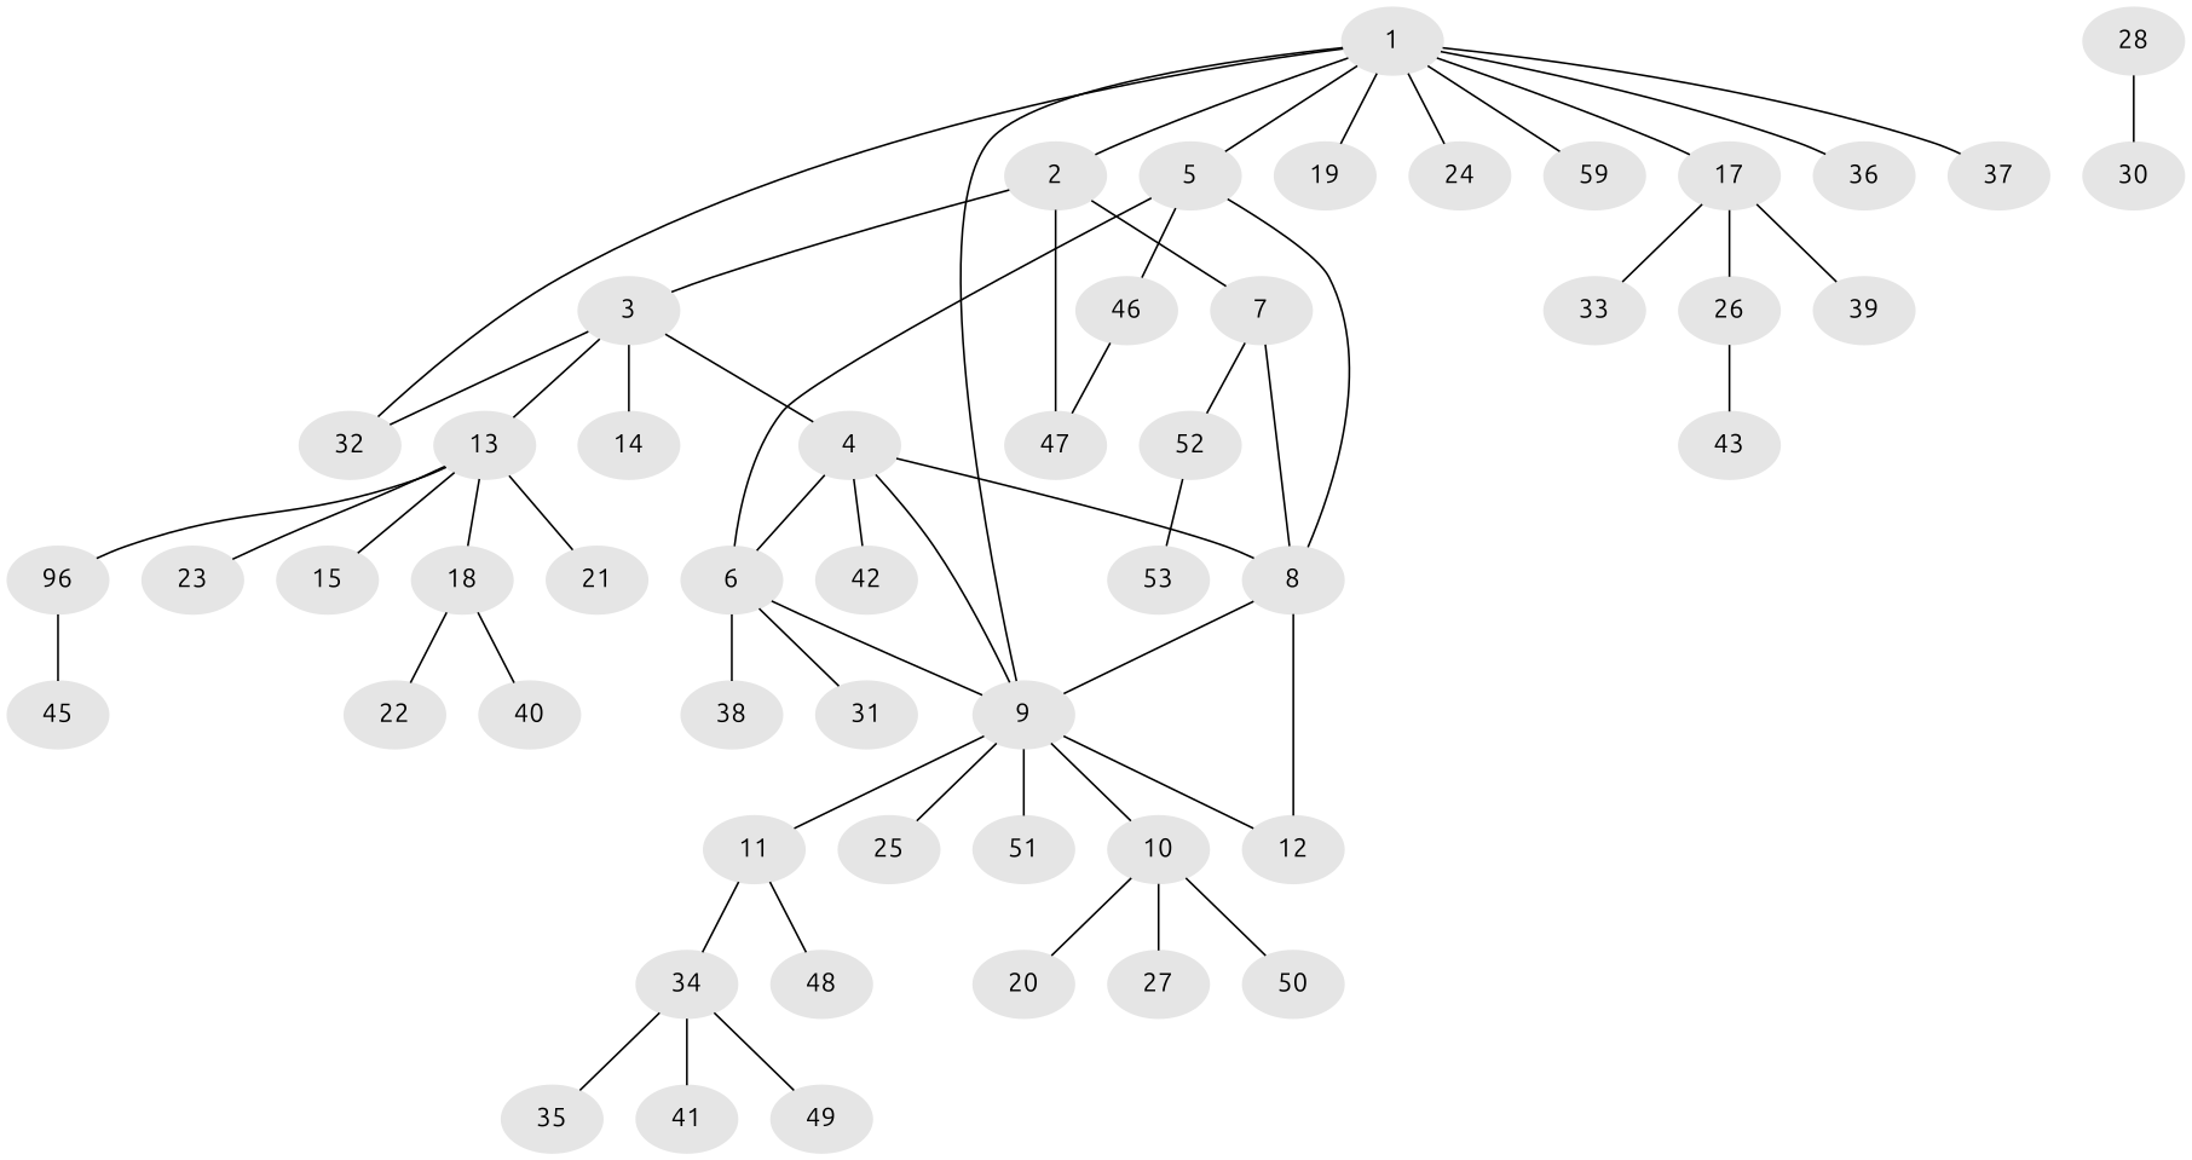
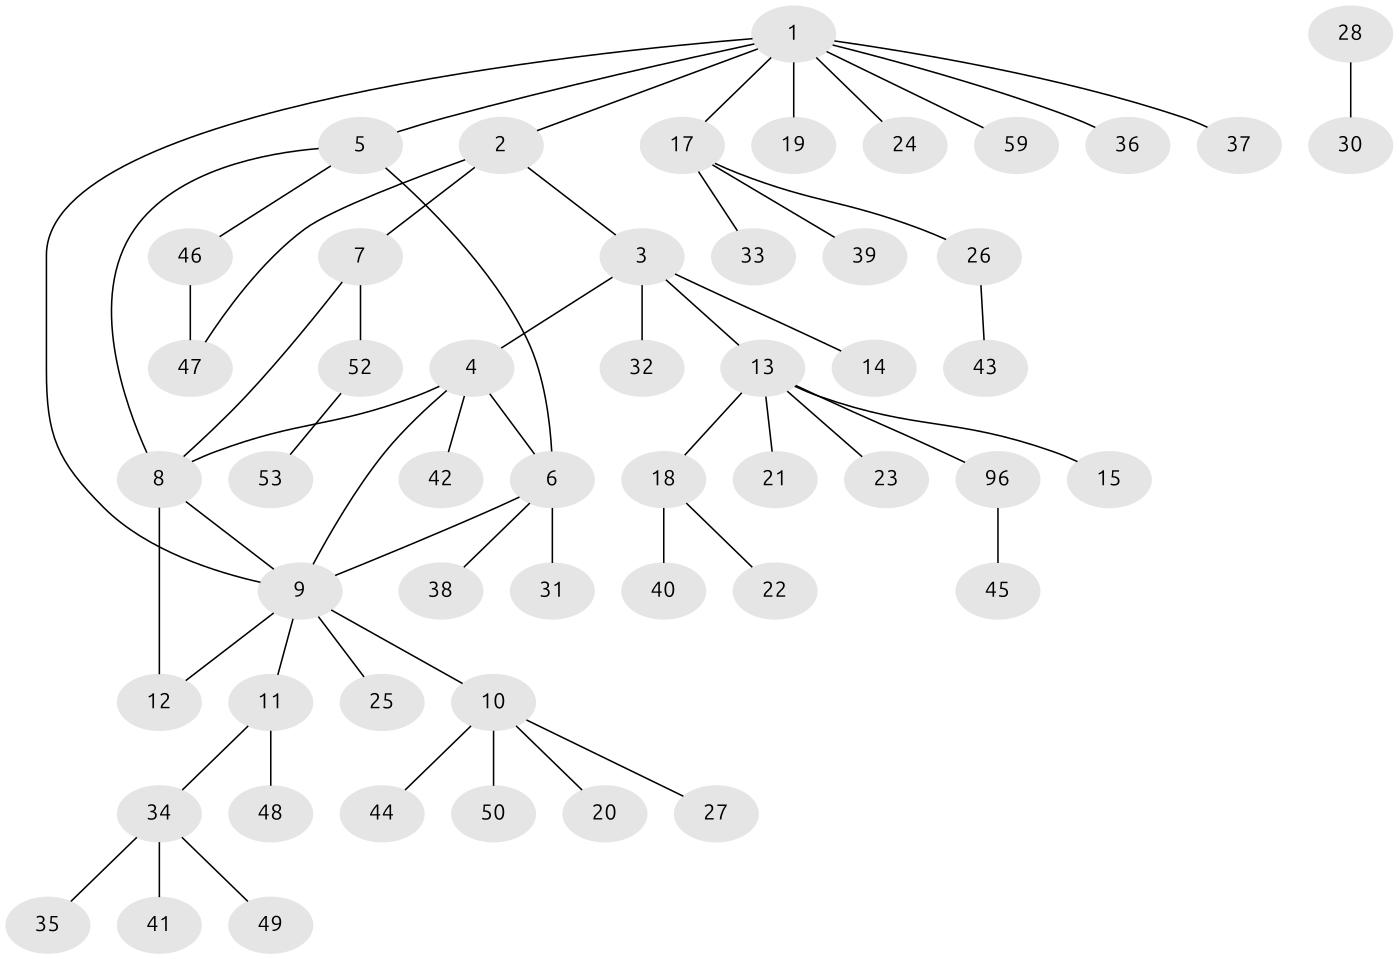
  graph {
    fontname=Ubuntu
    node [color=gray90 fontname=Ubuntu style=filled]
    edge [fontname=Ubuntu]
    1
    2
    5
    9
    17
    19
    24
    n8 [label=59]
    32
    36
    37
    3
    7
    47
    6
    8
    46
    12
    10
    11
    25
-   51
    26
    33
    39
    4
    13
    14
    52
    42
    15
    n32 [label=96]
    18
    21
    23
    31
    38
    53
    20
    27
+   44
    50
    34
    48
    35
    41
    49
    45
    22
    40
    43
    28
    30
    1 -- 2
    1 -- 5
    1 -- 9
    1 -- 17
    1 -- 19
    1 -- 24
    1 -- n8
-   1 -- 32
    1 -- 36
    1 -- 37
    2 -- 3
    2 -- 7
    2 -- 47
    5 -- 6
    5 -- 8
    5 -- 46
    9 -- 12
    9 -- 10
    9 -- 11
    9 -- 25
-   9 -- 51
    17 -- 26
    17 -- 33
    17 -- 39
    3 -- 32
    3 -- 4
    3 -- 13
    3 -- 14
    7 -- 8
    7 -- 52
    6 -- 9
    6 -- 31
    6 -- 38
    8 -- 9
    8 -- 12
    46 -- 47
    10 -- 20
    10 -- 27
+   10 -- 44
    10 -- 50
    11 -- 34
    11 -- 48
    26 -- 43
    4 -- 9
    4 -- 6
    4 -- 8
    4 -- 42
    13 -- 15
    13 -- n32
    13 -- 18
    13 -- 21
    13 -- 23
    52 -- 53
    n32 -- 45
    18 -- 22
    18 -- 40
    34 -- 35
    34 -- 41
    34 -- 49
    28 -- 30
  }
